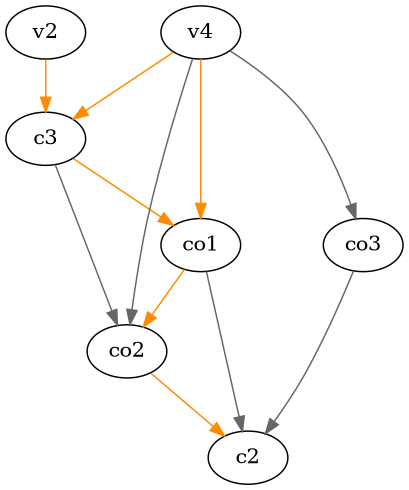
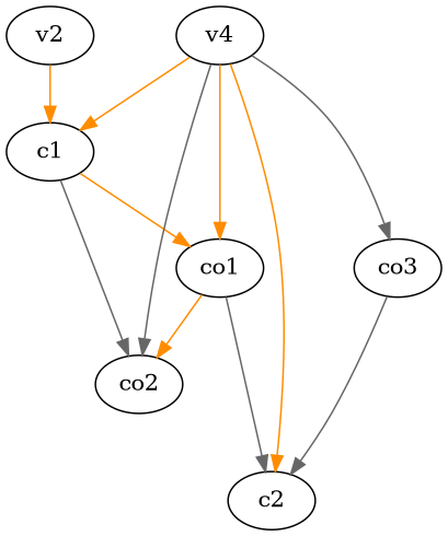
  strict digraph {
    edge [color=darkorange weight=1]
-   c1 [label=c3]
+   c1
    co1
    co2
    c2
    n5 [label=v4]
    co3
    v2
    c1 -> co1
    c1 -> co2 [color=gray40]
    co1 -> co2
    co1 -> c2 [color=gray40]
    n5 -> c1
    n5 -> co1
    n5 -> co2 [color=gray40]
-   co2 -> c2
+   n5 -> c2
    n5 -> co3 [color=gray40]
    co3 -> c2 [color=gray40]
    v2 -> c1
  }
